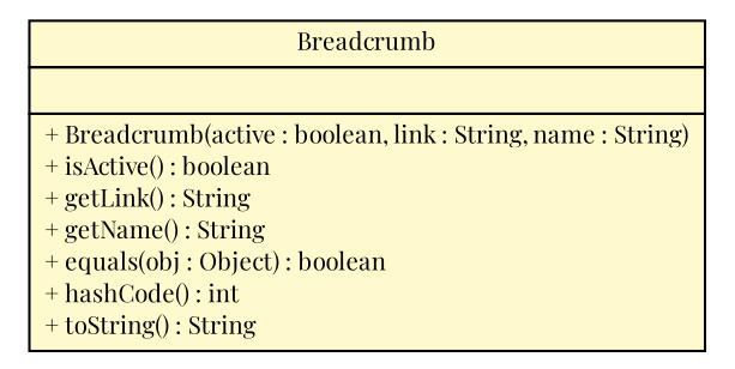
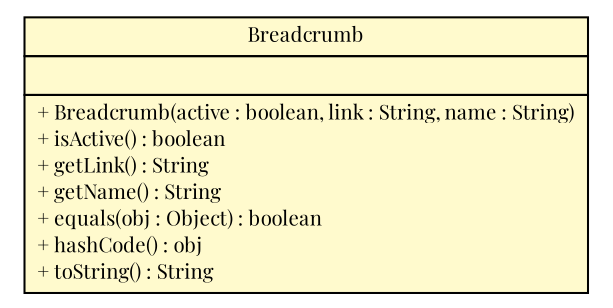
  digraph {
    nodesep=0.25
    ranksep=0.5
    fontname="Playfair Display"
-   n1 [fontcolor=black fontname="Playfair Display" fontsize=10.0 label=<<table title="br.gov.to.sefaz.seg.domain.Breadcrumb" border="0" cellborder="1" cellspacing="0" cellpadding="2" port="p" bgcolor="lemonChiffon" href="./Breadcrumb.html"> 		<tr><td><table border="0" cellspacing="0" cellpadding="1"> <tr><td align="center" balign="center"> Breadcrumb </td></tr> 		</table></td></tr> 		<tr><td><table border="0" cellspacing="0" cellpadding="1"> <tr><td align="left" balign="left">  </td></tr> 		</table></td></tr> 		<tr><td><table border="0" cellspacing="0" cellpadding="1"> <tr><td align="left" balign="left"> + Breadcrumb(active : boolean, link : String, name : String) </td></tr> <tr><td align="left" balign="left"> + isActive() : boolean </td></tr> <tr><td align="left" balign="left"> + getLink() : String </td></tr> <tr><td align="left" balign="left"> + getName() : String </td></tr> <tr><td align="left" balign="left"> + equals(obj : Object) : boolean </td></tr> <tr><td align="left" balign="left"> + hashCode() : int </td></tr> <tr><td align="left" balign="left"> + toString() : String </td></tr> 		</table></td></tr> 		</table>> shape=plaintext]
+   n1 [fontcolor=black fontname="Playfair Display" fontsize=10.0 label=<<table title="br.gov.to.sefaz.seg.domain.Breadcrumb" border="0" cellborder="1" cellspacing="0" cellpadding="2" port="p" bgcolor="lemonChiffon" href="./Breadcrumb.html"> 		<tr><td><table border="0" cellspacing="0" cellpadding="1"> <tr><td align="center" balign="center"> Breadcrumb </td></tr> 		</table></td></tr> 		<tr><td><table border="0" cellspacing="0" cellpadding="1"> <tr><td align="left" balign="left">  </td></tr> 		</table></td></tr> 		<tr><td><table border="0" cellspacing="0" cellpadding="1"> <tr><td align="left" balign="left"> + Breadcrumb(active : boolean, link : String, name : String) </td></tr> <tr><td align="left" balign="left"> + isActive() : boolean </td></tr> <tr><td align="left" balign="left"> + getLink() : String </td></tr> <tr><td align="left" balign="left"> + getName() : String </td></tr> <tr><td align="left" balign="left"> + equals(obj : Object) : boolean </td></tr> <tr><td align="left" balign="left"> + hashCode() : obj </td></tr> <tr><td align="left" balign="left"> + toString() : String </td></tr> 		</table></td></tr> 		</table>> shape=plaintext]
  }
